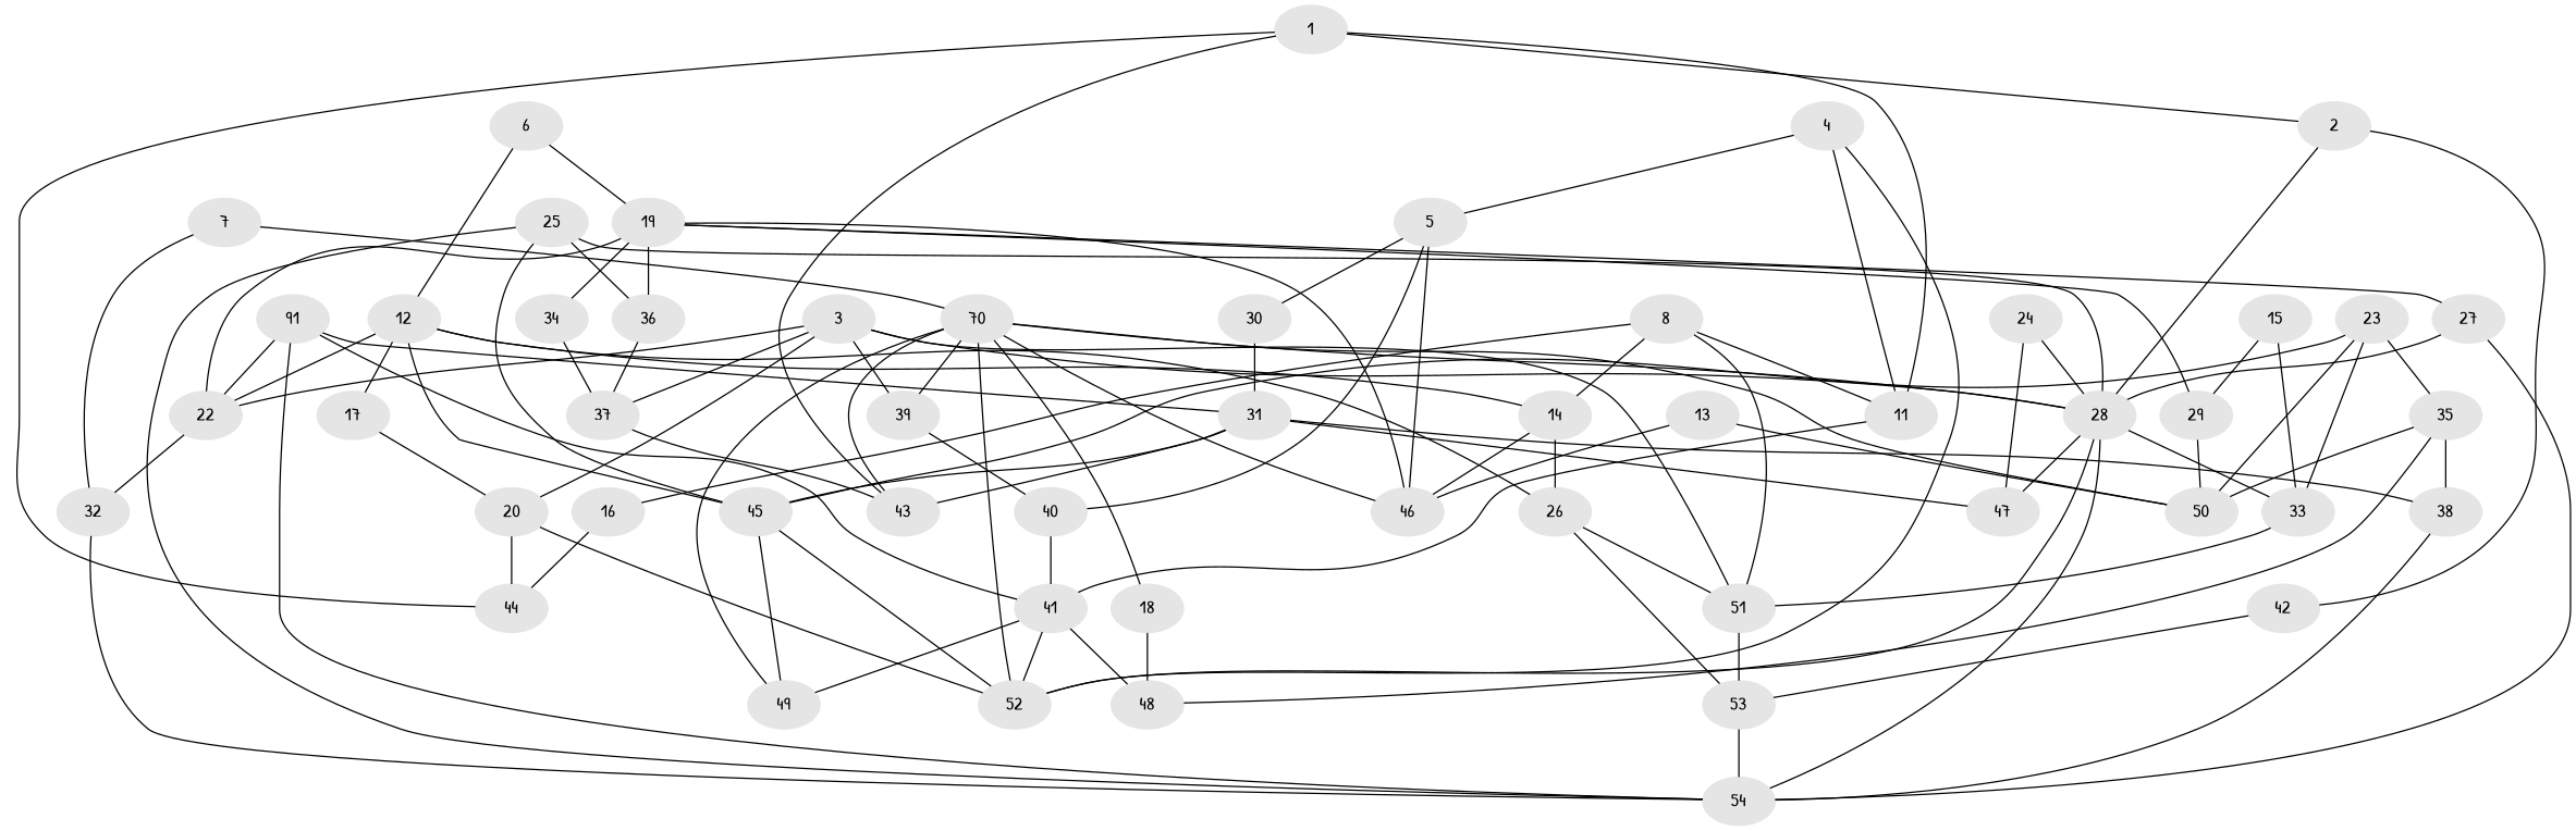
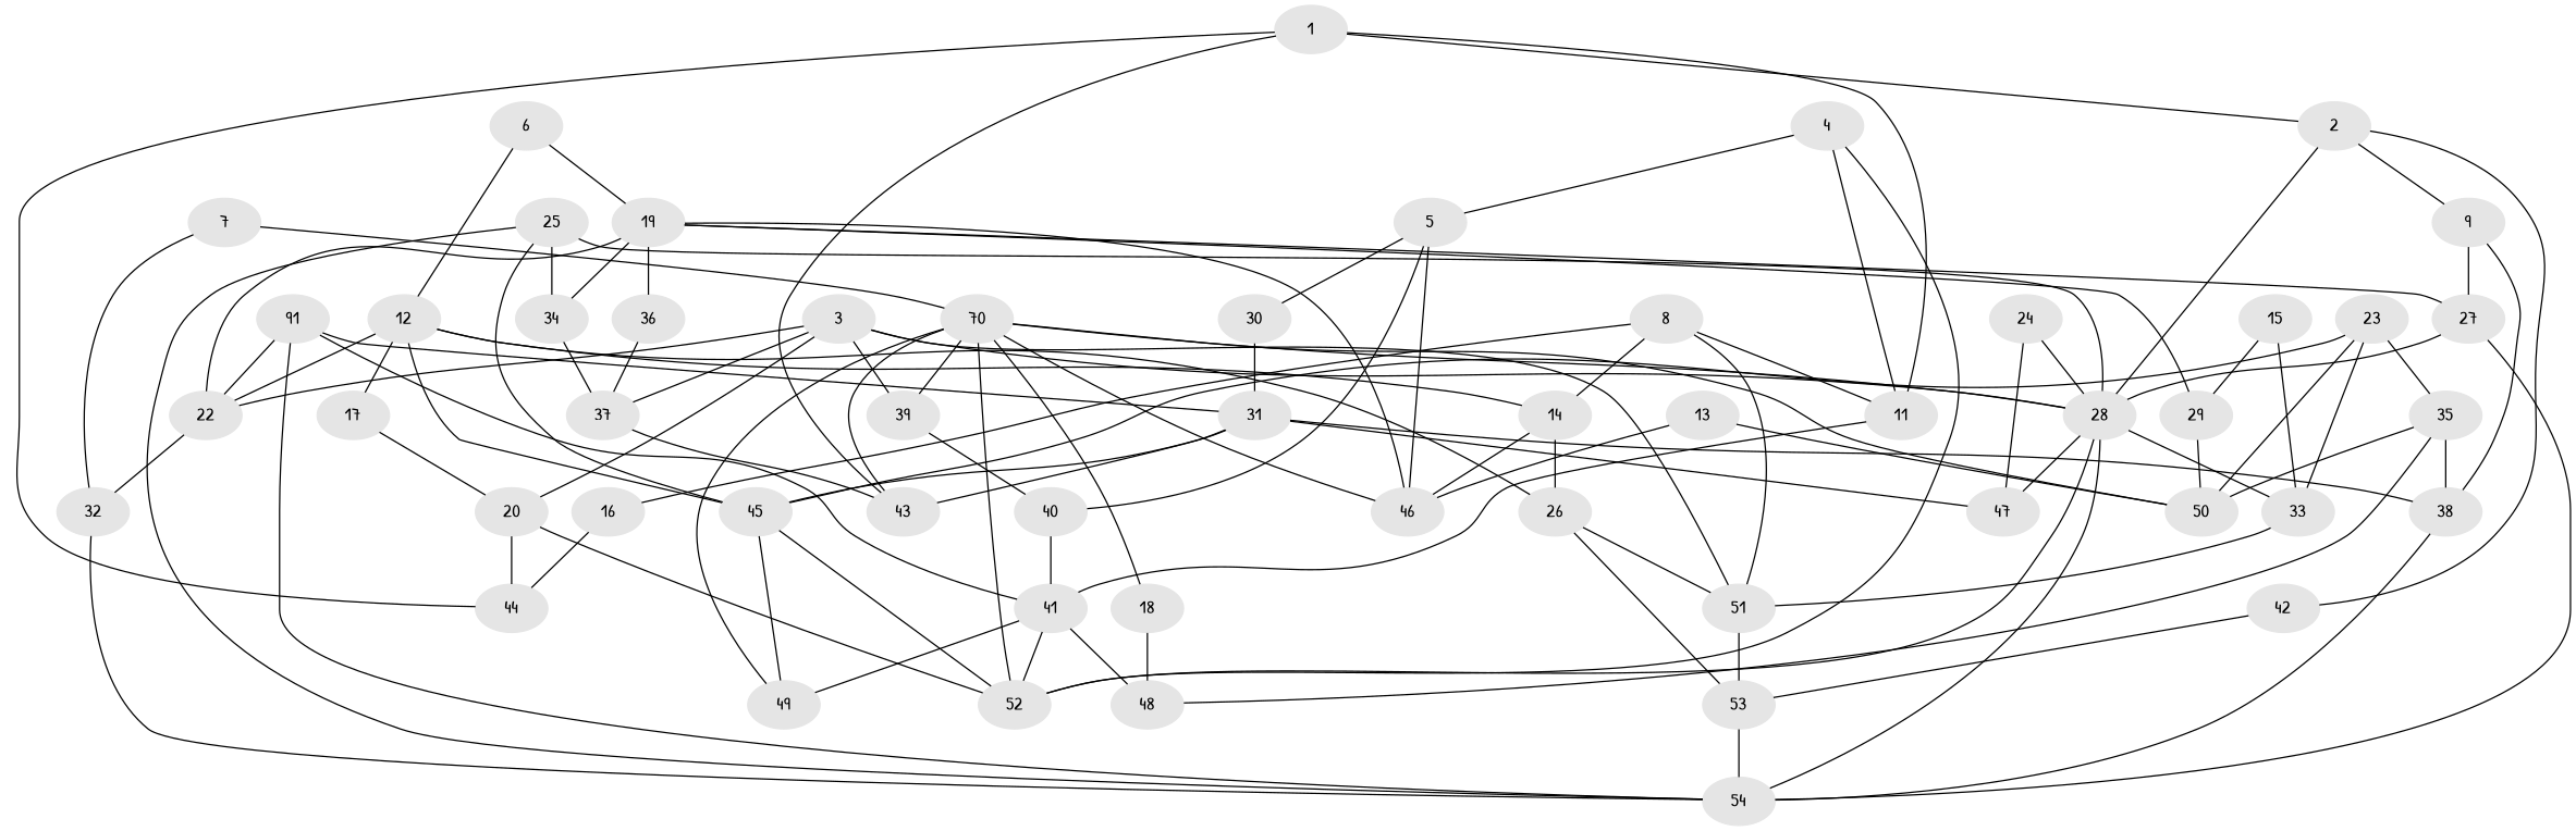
  graph {
    fontname="Patrick Hand"
    node [color=gray90 fontname="Patrick Hand" style=filled]
    edge [fontname="Patrick Hand"]
    1
    2
    11
    43
    44
+   9
    28
    42
    41
    27
    38
    52
    33
    54
    47
    53
    3
    20
    22
    37
    39
    51
    32
    40
    4
    5
    30
    46
    31
    6
    12
    19
    14
    17
    26
    45
    29
    34
    36
    n40 [label=70]
    7
    18
    49
    50
    8
    16
    48
    13
    15
    n50 [label=91]
    23
    35
    24
    25
    1 -- 2
    1 -- 11
    1 -- 43
    1 -- 44
+   2 -- 9
    2 -- 28
    2 -- 42
    11 -- 41
+   9 -- 27
+   9 -- 38
    28 -- 52
    28 -- 33
    28 -- 54
    28 -- 47
    42 -- 53
    41 -- 52
    41 -- 49
    41 -- 48
    27 -- 28
    27 -- 54
    38 -- 54
    33 -- 51
    53 -- 54
    3 -- 28
    3 -- 20
    3 -- 22
    3 -- 37
    3 -- 39
    3 -- 51
    20 -- 44
    20 -- 52
    22 -- 32
    37 -- 43
    39 -- 40
    51 -- 53
    32 -- 54
    40 -- 41
    4 -- 11
    4 -- 52
    4 -- 5
    5 -- 40
    5 -- 30
    5 -- 46
    30 -- 31
    31 -- 43
    31 -- 38
    31 -- 47
    31 -- 45
    6 -- 12
    6 -- 19
    12 -- 22
    12 -- 14
    12 -- 17
    12 -- 26
    12 -- 45
    19 -- 27
    19 -- 22
    19 -- 46
    19 -- 29
    19 -- 34
    19 -- 36
    14 -- 46
    14 -- 26
    17 -- 20
    26 -- 53
    26 -- 51
    45 -- 52
    45 -- 49
    29 -- 50
    34 -- 37
    36 -- 37
    n40 -- 43
    n40 -- 28
    n40 -- 52
    n40 -- 39
    n40 -- 46
    n40 -- 18
    n40 -- 49
    n40 -- 50
    7 -- 32
    7 -- n40
    18 -- 48
    8 -- 11
    8 -- 51
    8 -- 14
    8 -- 16
    16 -- 44
    13 -- 46
    13 -- 50
    15 -- 33
    15 -- 29
    n50 -- 41
    n50 -- 54
    n50 -- 22
    n50 -- 31
    23 -- 33
    23 -- 45
    23 -- 50
    23 -- 35
    35 -- 38
    35 -- 50
    35 -- 48
    24 -- 28
    24 -- 47
    25 -- 28
    25 -- 54
    25 -- 45
-   25 -- 36
+   25 -- 34
  }
